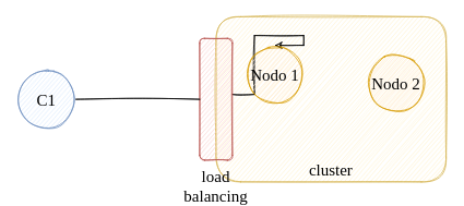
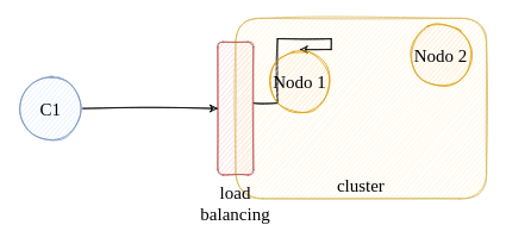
  <mxCell id="0" />
  <mxCell id="1" parent="0" />
  <mxCell id="2" value="cluster" style="rounded=1;whiteSpace=wrap;html=1;sketch=1;hachureGap=4;fontFamily=Architects Daughter;fontSource=https%3A%2F%2Ffonts.googleapis.com%2Fcss%3Ffamily%3DArchitects%2BDaughter;fontSize=20;fillColor=#fff2cc;strokeColor=#d6b656;verticalAlign=bottom;" parent="1" vertex="1"><mxGeometry x="263" y="20" width="281" height="202" as="geometry" /></mxCell>
  <mxCell id="3" style="edgeStyle=orthogonalEdgeStyle;rounded=0;sketch=1;orthogonalLoop=1;jettySize=auto;html=1;entryX=0.5;entryY=0;entryDx=0;entryDy=0;labelBackgroundColor=none;fontFamily=Architects Daughter;fontSource=https%3A%2F%2Ffonts.googleapis.com%2Fcss%3Ffamily%3DArchitects%2BDaughter;fontSize=20;" parent="1" source="4" target="5" edge="1"><mxGeometry relative="1" as="geometry"><Array as="points"><mxPoint x="310" y="115" /><mxPoint x="310" y="43" /><mxPoint x="370" y="43" /></Array></mxGeometry></mxCell>
  <mxCell id="4" value="load balancing" style="rounded=1;whiteSpace=wrap;html=1;shadow=0;sketch=1;fontSize=20;fontFamily=Architects Daughter;fontSource=https%3A%2F%2Ffonts.googleapis.com%2Fcss%3Ffamily%3DArchitects%2BDaughter;labelPosition=center;verticalLabelPosition=bottom;align=center;verticalAlign=top;fillColor=#f8cecc;strokeColor=#b85450;" parent="1" vertex="1"><mxGeometry x="243" y="46.5" width="40" height="149" as="geometry" /></mxCell>
  <mxCell id="5" value="Nodo 1" style="ellipse;whiteSpace=wrap;html=1;shadow=0;sketch=1;fontSize=20;fontFamily=Architects Daughter;fontSource=https%3A%2F%2Ffonts.googleapis.com%2Fcss%3Ffamily%3DArchitects%2BDaughter;fillColor=#ffe6cc;strokeColor=#d79b00;" parent="1" vertex="1"><mxGeometry x="299" y="55" width="72" height="72" as="geometry" /></mxCell>
- <mxCell id="6" value="Nodo 2" style="ellipse;whiteSpace=wrap;html=1;shadow=0;sketch=1;fontSize=20;fontFamily=Architects Daughter;fontSource=https%3A%2F%2Ffonts.googleapis.com%2Fcss%3Ffamily%3DArchitects%2BDaughter;fillColor=#ffe6cc;strokeColor=#d79b00;" parent="1" vertex="1"><mxGeometry x="447" y="65" width="72" height="72" as="geometry" /></mxCell>
- <mxCell id="7" style="edgeStyle=orthogonalEdgeStyle;rounded=0;orthogonalLoop=1;jettySize=auto;html=1;entryX=0;entryY=0.5;entryDx=0;entryDy=0;fontFamily=Architects Daughter;fontSource=https%3A%2F%2Ffonts.googleapis.com%2Fcss%3Ffamily%3DArchitects%2BDaughter;fontSize=20;labelBackgroundColor=none;sketch=1;endArrow=none;" parent="1" source="8" target="4" edge="1"><mxGeometry relative="1" as="geometry" /></mxCell>
+ <mxCell id="6" value="Nodo 2" style="ellipse;whiteSpace=wrap;html=1;shadow=0;sketch=1;fontSize=20;fontFamily=Architects Daughter;fontSource=https%3A%2F%2Ffonts.googleapis.com%2Fcss%3Ffamily%3DArchitects%2BDaughter;fillColor=#ffe6cc;strokeColor=#d79b00;" parent="1" vertex="1"><mxGeometry x="457" y="25" width="72" height="72" as="geometry" /></mxCell>
+ <mxCell id="7" style="edgeStyle=orthogonalEdgeStyle;rounded=0;orthogonalLoop=1;jettySize=auto;html=1;entryX=0;entryY=0.5;entryDx=0;entryDy=0;fontFamily=Architects Daughter;fontSource=https%3A%2F%2Ffonts.googleapis.com%2Fcss%3Ffamily%3DArchitects%2BDaughter;fontSize=20;labelBackgroundColor=none;sketch=1;" parent="1" source="8" target="4" edge="1"><mxGeometry relative="1" as="geometry" /></mxCell>
  <mxCell id="8" value="C1" style="ellipse;whiteSpace=wrap;html=1;shadow=0;sketch=1;fontSize=20;fontFamily=Architects Daughter;fontSource=https%3A%2F%2Ffonts.googleapis.com%2Fcss%3Ffamily%3DArchitects%2BDaughter;fillColor=#dae8fc;strokeColor=#6c8ebf;" parent="1" vertex="1"><mxGeometry x="20" y="85" width="72" height="72" as="geometry" /></mxCell>
